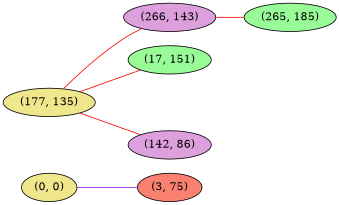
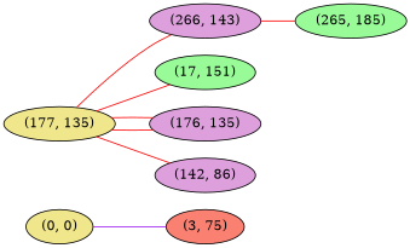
  graph {
    rankdir=LR
    node [fillcolor=plum style=filled]
    edge [color=red weight=1]
    "(0, 0)" [fillcolor=khaki]
    "(3, 75)" [fillcolor=salmon]
    "(177, 135)" [fillcolor=khaki]
    "(266, 143)"
    "(17, 151)" [fillcolor=palegreen]
+   "(176, 135)"
    "(142, 86)"
    "(265, 185)" [fillcolor=palegreen]
    "(0, 0)" -- "(3, 75)" [color=purple weight=4]
    "(177, 135)" -- "(266, 143)"
    "(177, 135)" -- "(17, 151)"
+   "(177, 135)" -- "(176, 135)"
+   "(177, 135)" -- "(176, 135)"
    "(177, 135)" -- "(142, 86)"
    "(266, 143)" -- "(265, 185)"
  }
